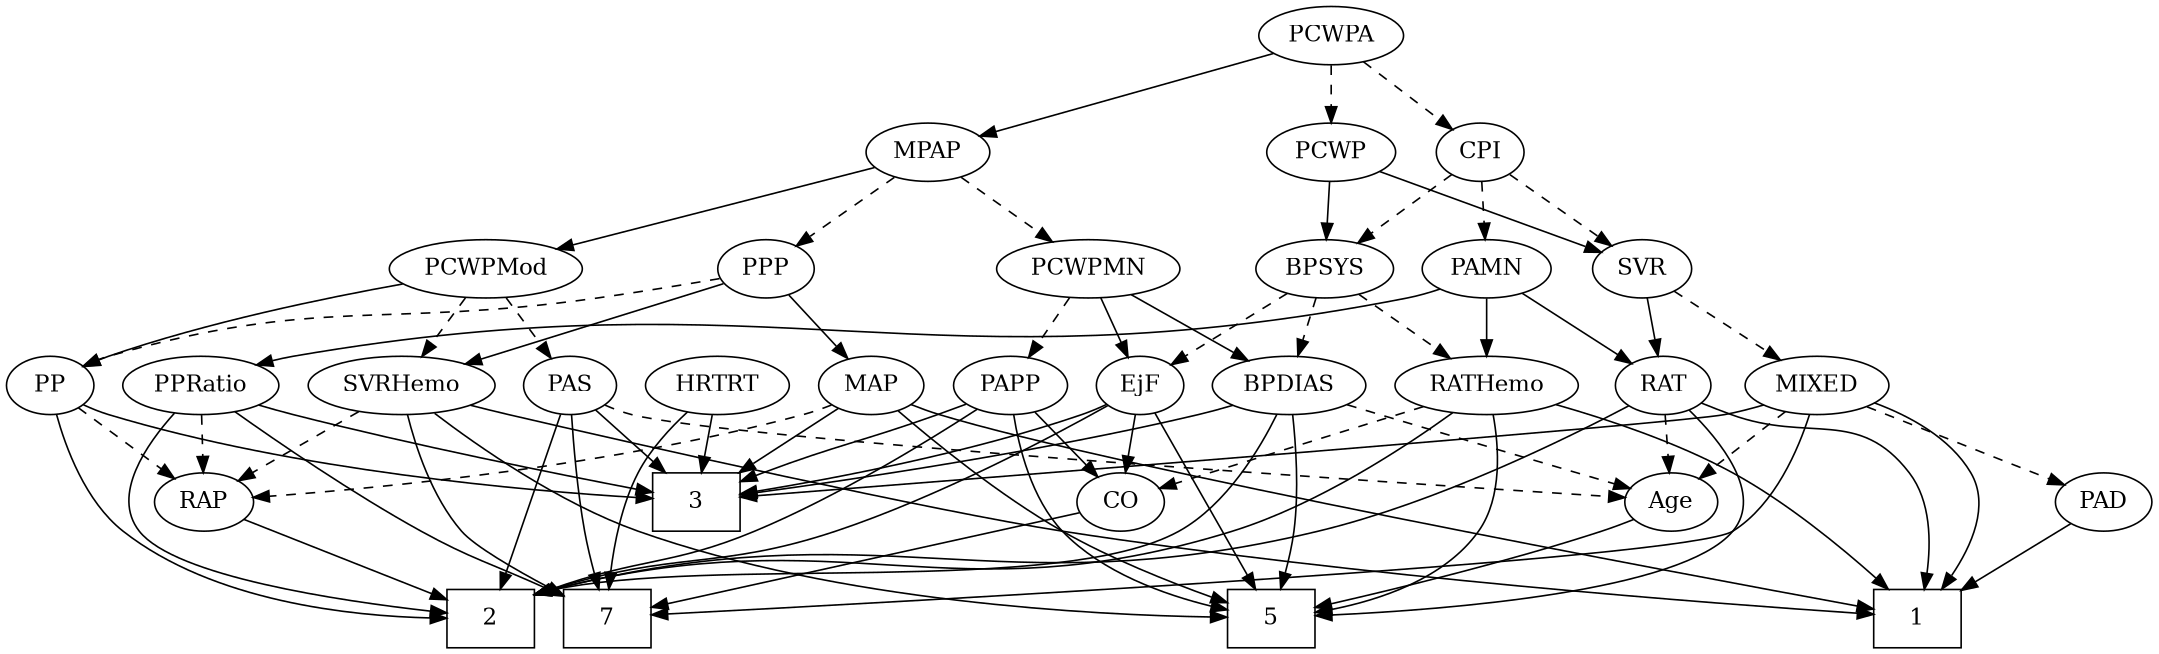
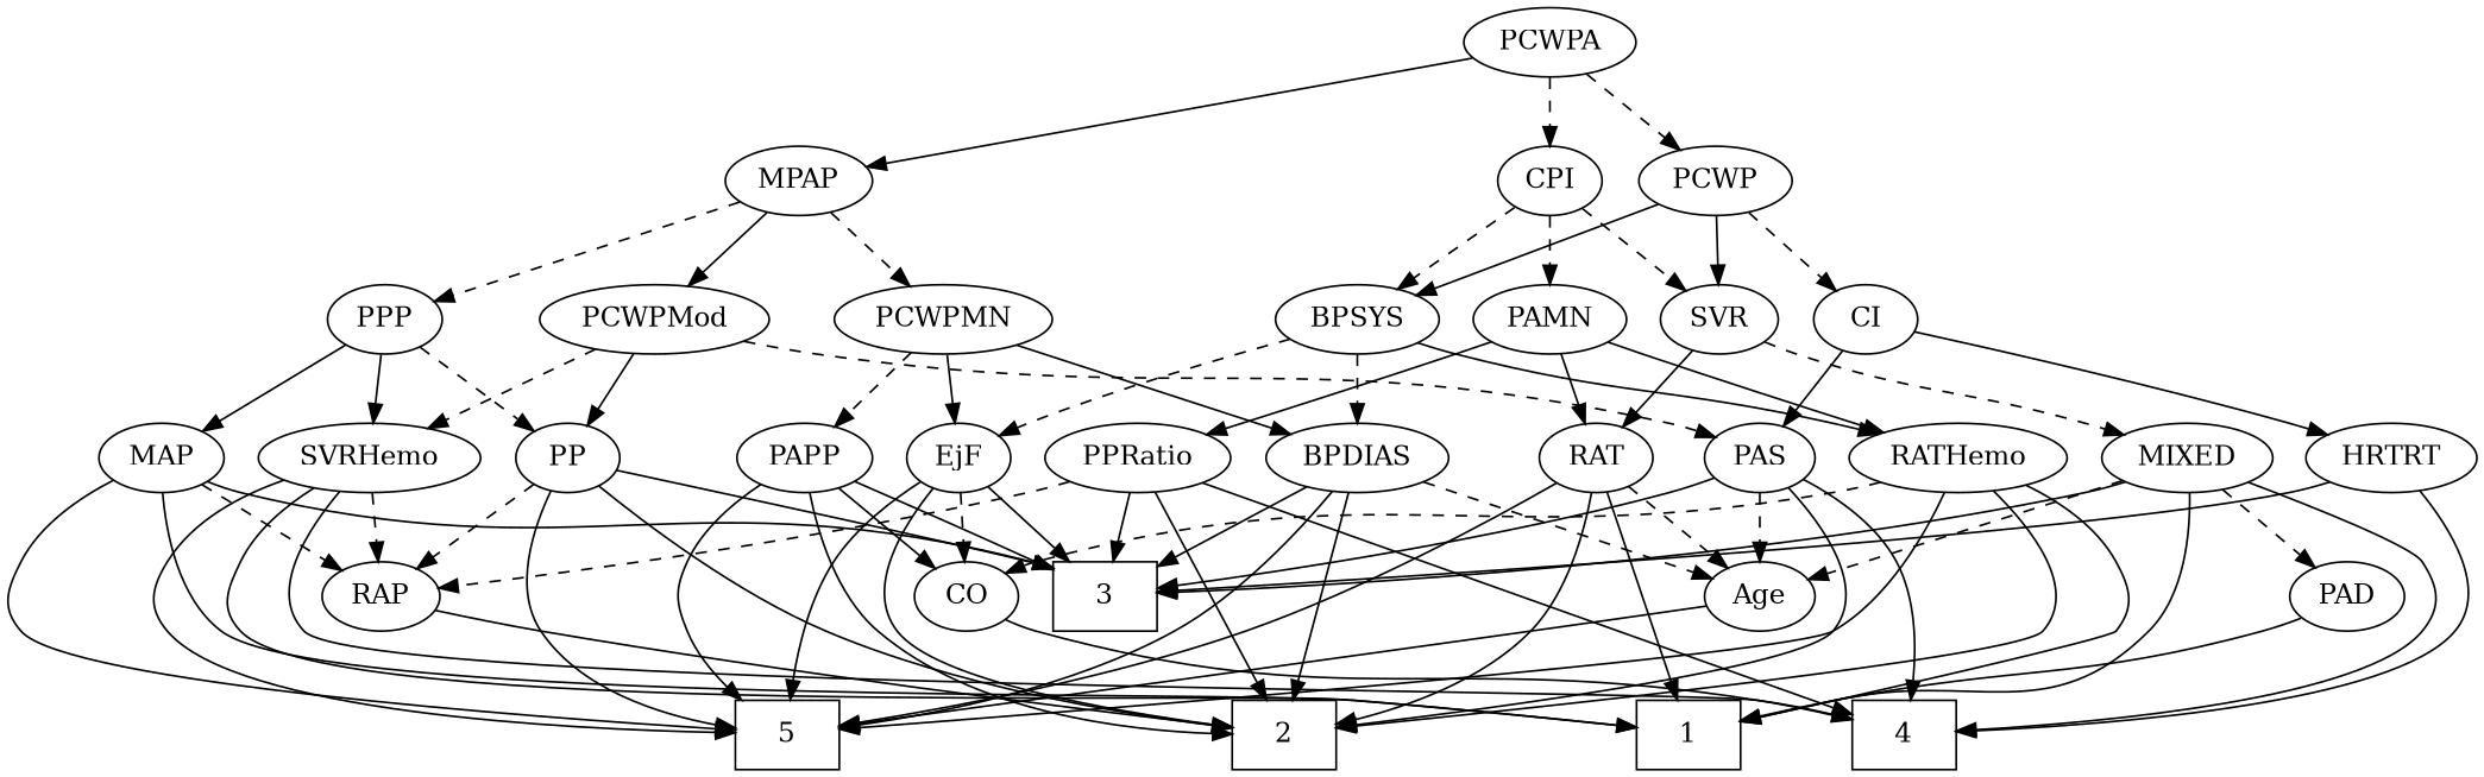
  strict digraph {
    edge [style=solid]
    1 [height=0.5 shape=box width=0.75]
    2 [height=0.5 shape=box width=0.75]
    3 [height=0.5 shape=box width=0.75]
-   4 [height=0.5 shape=box width=0.75 label=7]
+   4 [height=0.5 shape=box width=0.75]
    5 [height=0.5 shape=box width=0.75]
    Age [height=0.5 width=0.75]
    EjF [height=0.5 width=0.75]
    CO [height=0.5 width=0.75]
    RAP [height=0.5 width=0.77632]
    MIXED [height=0.5 width=1.1193]
    PAD [height=0.5 width=0.79437]
    MPAP [height=0.5 width=0.97491]
    PCWPMod [height=0.5 width=1.4443]
    PCWPMN [height=0.5 width=1.3902]
    PPP [height=0.5 width=0.75]
    PAS [height=0.5 width=0.75]
    SVRHemo [height=0.5 width=1.3902]
    PP [height=0.5 width=0.75]
    BPDIAS [height=0.5 width=1.1735]
    PAPP [height=0.5 width=0.88464]
    MAP [height=0.5 width=0.84854]
    BPSYS [height=0.5 width=1.0471]
    RATHemo [height=0.5 width=1.3721]
    PAMN [height=0.5 width=1.011]
    RAT [height=0.5 width=0.75827]
    PPRatio [height=0.5 width=1.1013]
    CPI [height=0.5 width=0.75]
    SVR [height=0.5 width=0.77632]
    PCWPA [height=0.5 width=1.1555]
    PCWP [height=0.5 width=0.97491]
+   CI [height=0.5 width=0.75]
    HRTRT [height=0.5 width=1.1013]
    Age -> 5
    EjF -> 2
    EjF -> 3
    EjF -> 5
-   EjF -> CO
+   EjF -> CO [style=dashed]
    CO -> 4
    RAP -> 2
    MIXED -> 1
    MIXED -> 3
    MIXED -> 4
    MIXED -> Age [style=dashed]
    MIXED -> PAD [style=dashed]
    PAD -> 1
    MPAP -> PCWPMod
    MPAP -> PCWPMN [style=dashed]
    MPAP -> PPP [style=dashed]
    PCWPMod -> PAS [style=dashed]
    PCWPMod -> SVRHemo [style=dashed]
    PCWPMod -> PP
    PCWPMN -> EjF
    PCWPMN -> BPDIAS
    PCWPMN -> PAPP [style=dashed]
    PPP -> SVRHemo
    PPP -> PP [style=dashed]
    PPP -> MAP
    PAS -> 2
    PAS -> 3
    PAS -> 4
    PAS -> Age [style=dashed]
    SVRHemo -> 1
    SVRHemo -> 4
    SVRHemo -> 5
    SVRHemo -> RAP [style=dashed]
    PP -> 2
    PP -> 3
+   PP -> 5
    PP -> RAP [style=dashed]
    BPDIAS -> 2
    BPDIAS -> 3
    BPDIAS -> 5
    BPDIAS -> Age [style=dashed]
    PAPP -> 2
    PAPP -> 3
    PAPP -> 5
    PAPP -> CO
    MAP -> 1
    MAP -> 3
    MAP -> 5
    MAP -> RAP [style=dashed]
    BPSYS -> EjF [style=dashed]
    BPSYS -> BPDIAS [style=dashed]
-   BPSYS -> RATHemo [style=dashed]
+   BPSYS -> RATHemo
    RATHemo -> 1
    RATHemo -> 2
    RATHemo -> 5
    RATHemo -> CO [style=dashed]
    PAMN -> RATHemo
    PAMN -> RAT
    PAMN -> PPRatio
    RAT -> 1
    RAT -> 2
    RAT -> 5
    RAT -> Age [style=dashed]
    PPRatio -> 2
    PPRatio -> 3
    PPRatio -> 4
    PPRatio -> RAP [style=dashed]
    CPI -> BPSYS [style=dashed]
    CPI -> PAMN [style=dashed]
    CPI -> SVR [style=dashed]
    SVR -> MIXED [style=dashed]
    SVR -> RAT
    PCWPA -> MPAP
    PCWPA -> CPI [style=dashed]
    PCWPA -> PCWP [style=dashed]
    PCWP -> BPSYS
    PCWP -> SVR
+   PCWP -> CI [style=dashed]
+   CI -> PAS
+   CI -> HRTRT
    HRTRT -> 3
    HRTRT -> 4
  }
